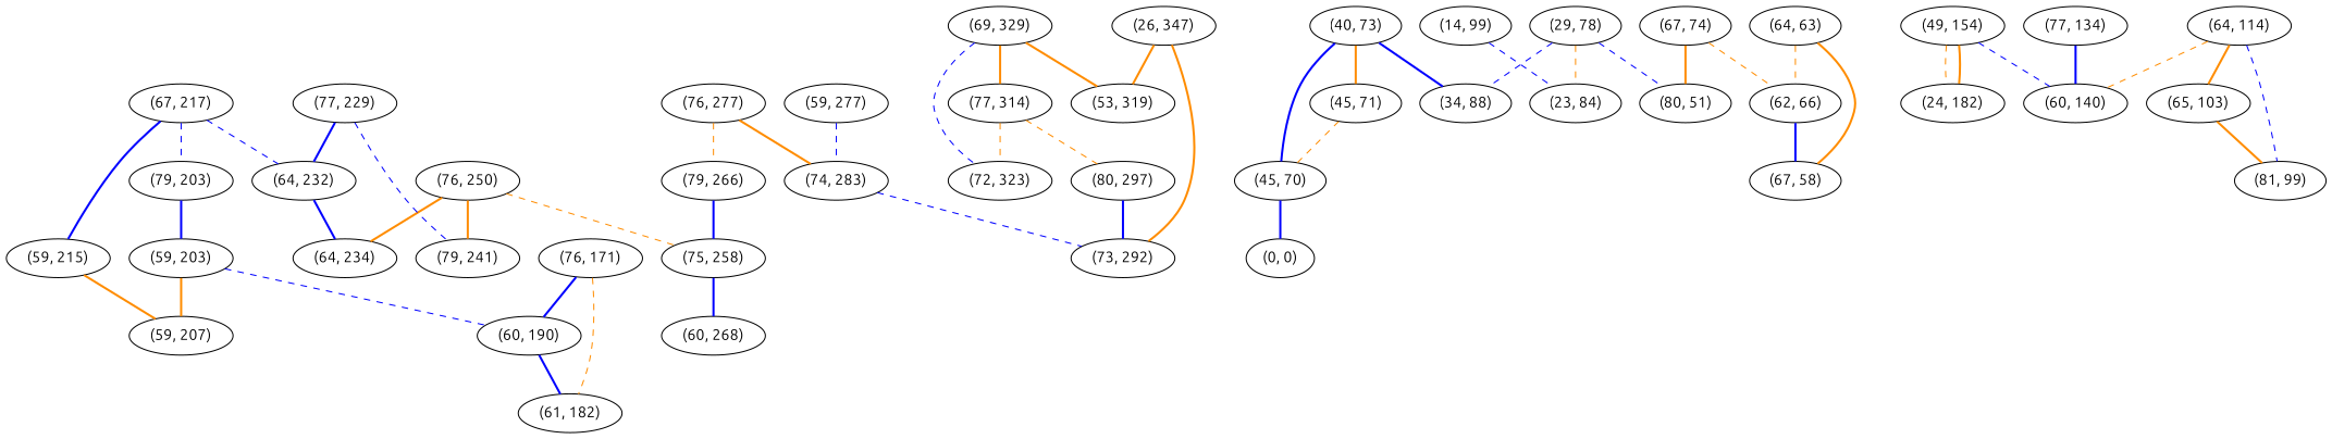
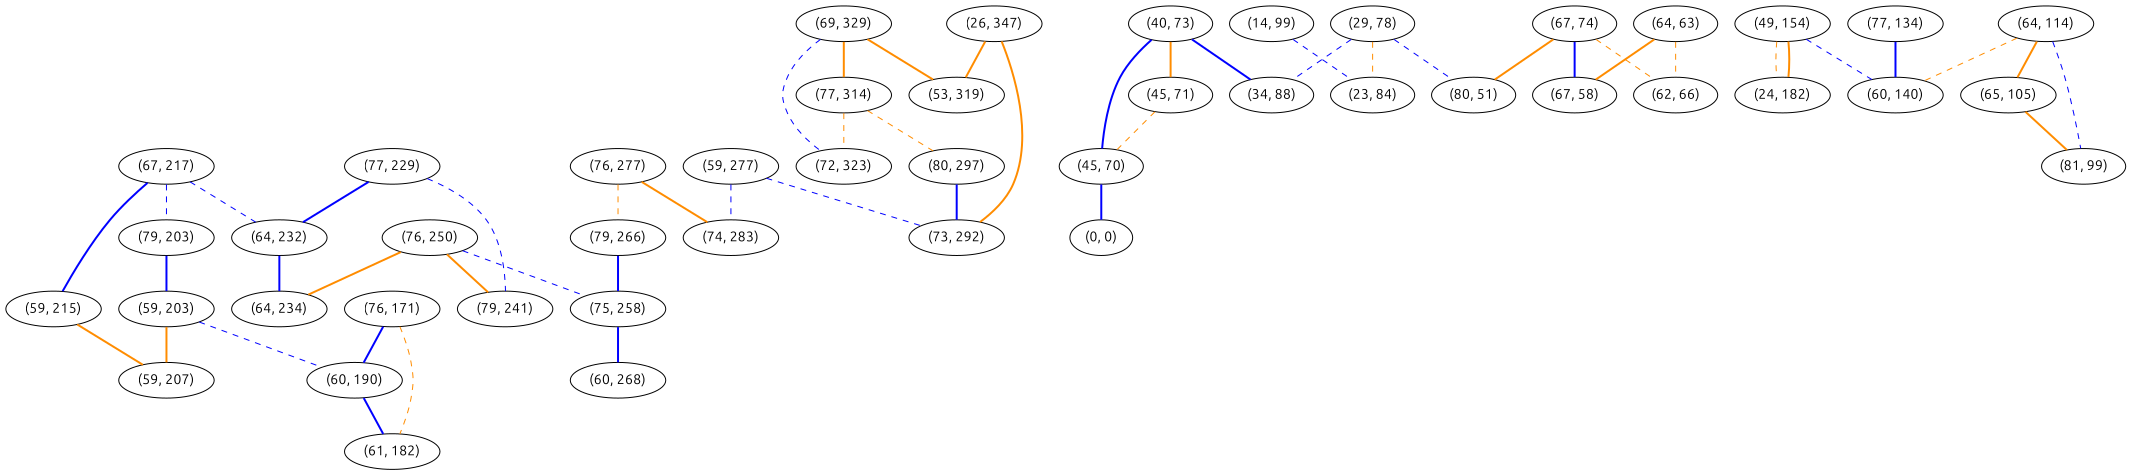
  graph {
    fontname=Ubuntu
    node [fontname=Ubuntu]
    edge [color=blue fontname=Ubuntu style=bold weight=1]
    "(76, 277)"
    "(79, 266)"
    "(74, 283)"
    "(75, 258)"
    "(73, 292)"
    n6 [label="(40, 73)"]
    "(45, 71)"
    "(45, 70)"
    "(34, 88)"
    "(0, 0)"
    "(67, 217)"
    "(59, 215)"
    "(79, 203)"
    "(64, 232)"
    "(59, 207)"
    "(59, 203)"
    "(64, 234)"
    n18 [label="(77, 314)"]
    "(69, 329)"
    "(53, 319)"
    "(72, 323)"
    "(80, 297)"
    "(76, 250)"
    "(79, 241)"
    "(60, 268)"
    "(77, 229)"
    "(77, 134)"
    "(60, 140)"
    "(14, 99)"
    "(23, 84)"
    "(64, 63)"
    "(62, 66)"
    "(67, 58)"
    "(49, 154)"
    "(24, 182)"
    "(26, 347)"
    "(59, 277)"
    "(67, 74)"
    "(80, 51)"
    "(64, 114)"
-   "(65, 105)" [label="(65, 103)"]
+   "(65, 105)"
    "(81, 99)"
    "(60, 190)"
    "(29, 78)"
    "(61, 182)"
    "(76, 171)"
    "(76, 277)" -- "(79, 266)" [color=darkorange style=dashed]
    "(76, 277)" -- "(74, 283)" [color=darkorange weight=3]
    "(79, 266)" -- "(75, 258)"
-   "(74, 283)" -- "(73, 292)" [style=dashed]
+   "(59, 277)" -- "(73, 292)" [style=dashed]
    "(75, 258)" -- "(60, 268)"
    n6 -- "(45, 71)" [color=darkorange weight=3]
    n6 -- "(45, 70)" [weight=3]
    n6 -- "(34, 88)"
    "(45, 71)" -- "(45, 70)" [color=darkorange style=dashed]
    "(45, 70)" -- "(0, 0)" [weight=4]
    "(67, 217)" -- "(59, 215)"
    "(67, 217)" -- "(79, 203)" [style=dashed]
    "(67, 217)" -- "(64, 232)" [style=dashed]
    "(59, 215)" -- "(59, 207)" [color=darkorange]
    "(79, 203)" -- "(59, 203)" [weight=3]
    "(64, 232)" -- "(64, 234)"
    "(59, 203)" -- "(59, 207)" [color=darkorange weight=3]
    "(59, 203)" -- "(60, 190)" [style=dashed]
    n18 -- "(72, 323)" [color=darkorange style=dashed weight=3]
    n18 -- "(80, 297)" [color=darkorange style=dashed]
    "(69, 329)" -- n18 [color=darkorange weight=3]
    "(69, 329)" -- "(53, 319)" [color=darkorange weight=3]
    "(69, 329)" -- "(72, 323)" [style=dashed]
    "(80, 297)" -- "(73, 292)"
-   "(76, 250)" -- "(75, 258)" [color=darkorange style=dashed]
+   "(76, 250)" -- "(75, 258)" [style=dashed]
    "(76, 250)" -- "(64, 234)" [color=darkorange weight=3]
    "(76, 250)" -- "(79, 241)" [color=darkorange weight=3]
    "(77, 229)" -- "(64, 232)"
    "(77, 229)" -- "(79, 241)" [style=dashed]
    "(77, 134)" -- "(60, 140)"
    "(14, 99)" -- "(23, 84)" [style=dashed]
    "(64, 63)" -- "(62, 66)" [color=darkorange style=dashed weight=3]
    "(64, 63)" -- "(67, 58)" [color=darkorange]
-   "(62, 66)" -- "(67, 58)" [weight=3]
+   "(67, 74)" -- "(67, 58)" [weight=3]
    "(49, 154)" -- "(60, 140)" [style=dashed]
    "(49, 154)" -- "(24, 182)" [color=darkorange style=dashed]
    "(49, 154)" -- "(24, 182)" [color=darkorange weight=2]
    "(26, 347)" -- "(73, 292)" [color=darkorange]
    "(26, 347)" -- "(53, 319)" [color=darkorange]
    "(59, 277)" -- "(74, 283)" [style=dashed weight=3]
    "(67, 74)" -- "(62, 66)" [color=darkorange style=dashed weight=2]
    "(67, 74)" -- "(80, 51)" [color=darkorange]
    "(64, 114)" -- "(60, 140)" [color=darkorange style=dashed]
    "(64, 114)" -- "(65, 105)" [color=darkorange]
    "(64, 114)" -- "(81, 99)" [style=dashed weight=2]
    "(65, 105)" -- "(81, 99)" [color=darkorange]
    "(60, 190)" -- "(61, 182)"
    "(29, 78)" -- "(34, 88)" [style=dashed weight=3]
    "(29, 78)" -- "(23, 84)" [color=darkorange style=dashed weight=3]
    "(29, 78)" -- "(80, 51)" [style=dashed]
    "(76, 171)" -- "(60, 190)" [weight=2]
    "(76, 171)" -- "(61, 182)" [color=darkorange style=dashed]
  }
